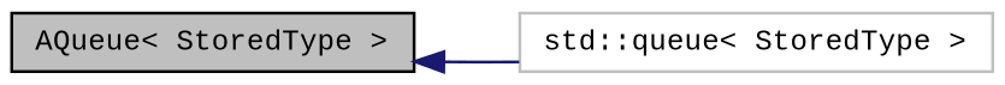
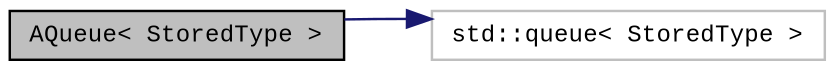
  digraph {
    rankdir=LR
    fontname="Liberation Mono"
    node [fontname="Liberation Mono" fontsize=10 shape=record style=filled]
    n1 [color=black fillcolor=grey75 fontcolor=black height=0.2 label="AQueue\< StoredType \>" width=0.4]
    n2 [color=grey75 fillcolor=white height=0.2 label="std::queue\< StoredType \>" width=0.4]
-   n1 -> n2 [color=midnightblue dir=back fontname="Liberation Mono" fontsize=10 labelfontname=Helvetica labelfontsize=10 style=solid]
+   n2 -> n1 [color=midnightblue dir=back fontname="Liberation Mono" fontsize=10 labelfontname=Helvetica labelfontsize=10 style=solid]
  }
